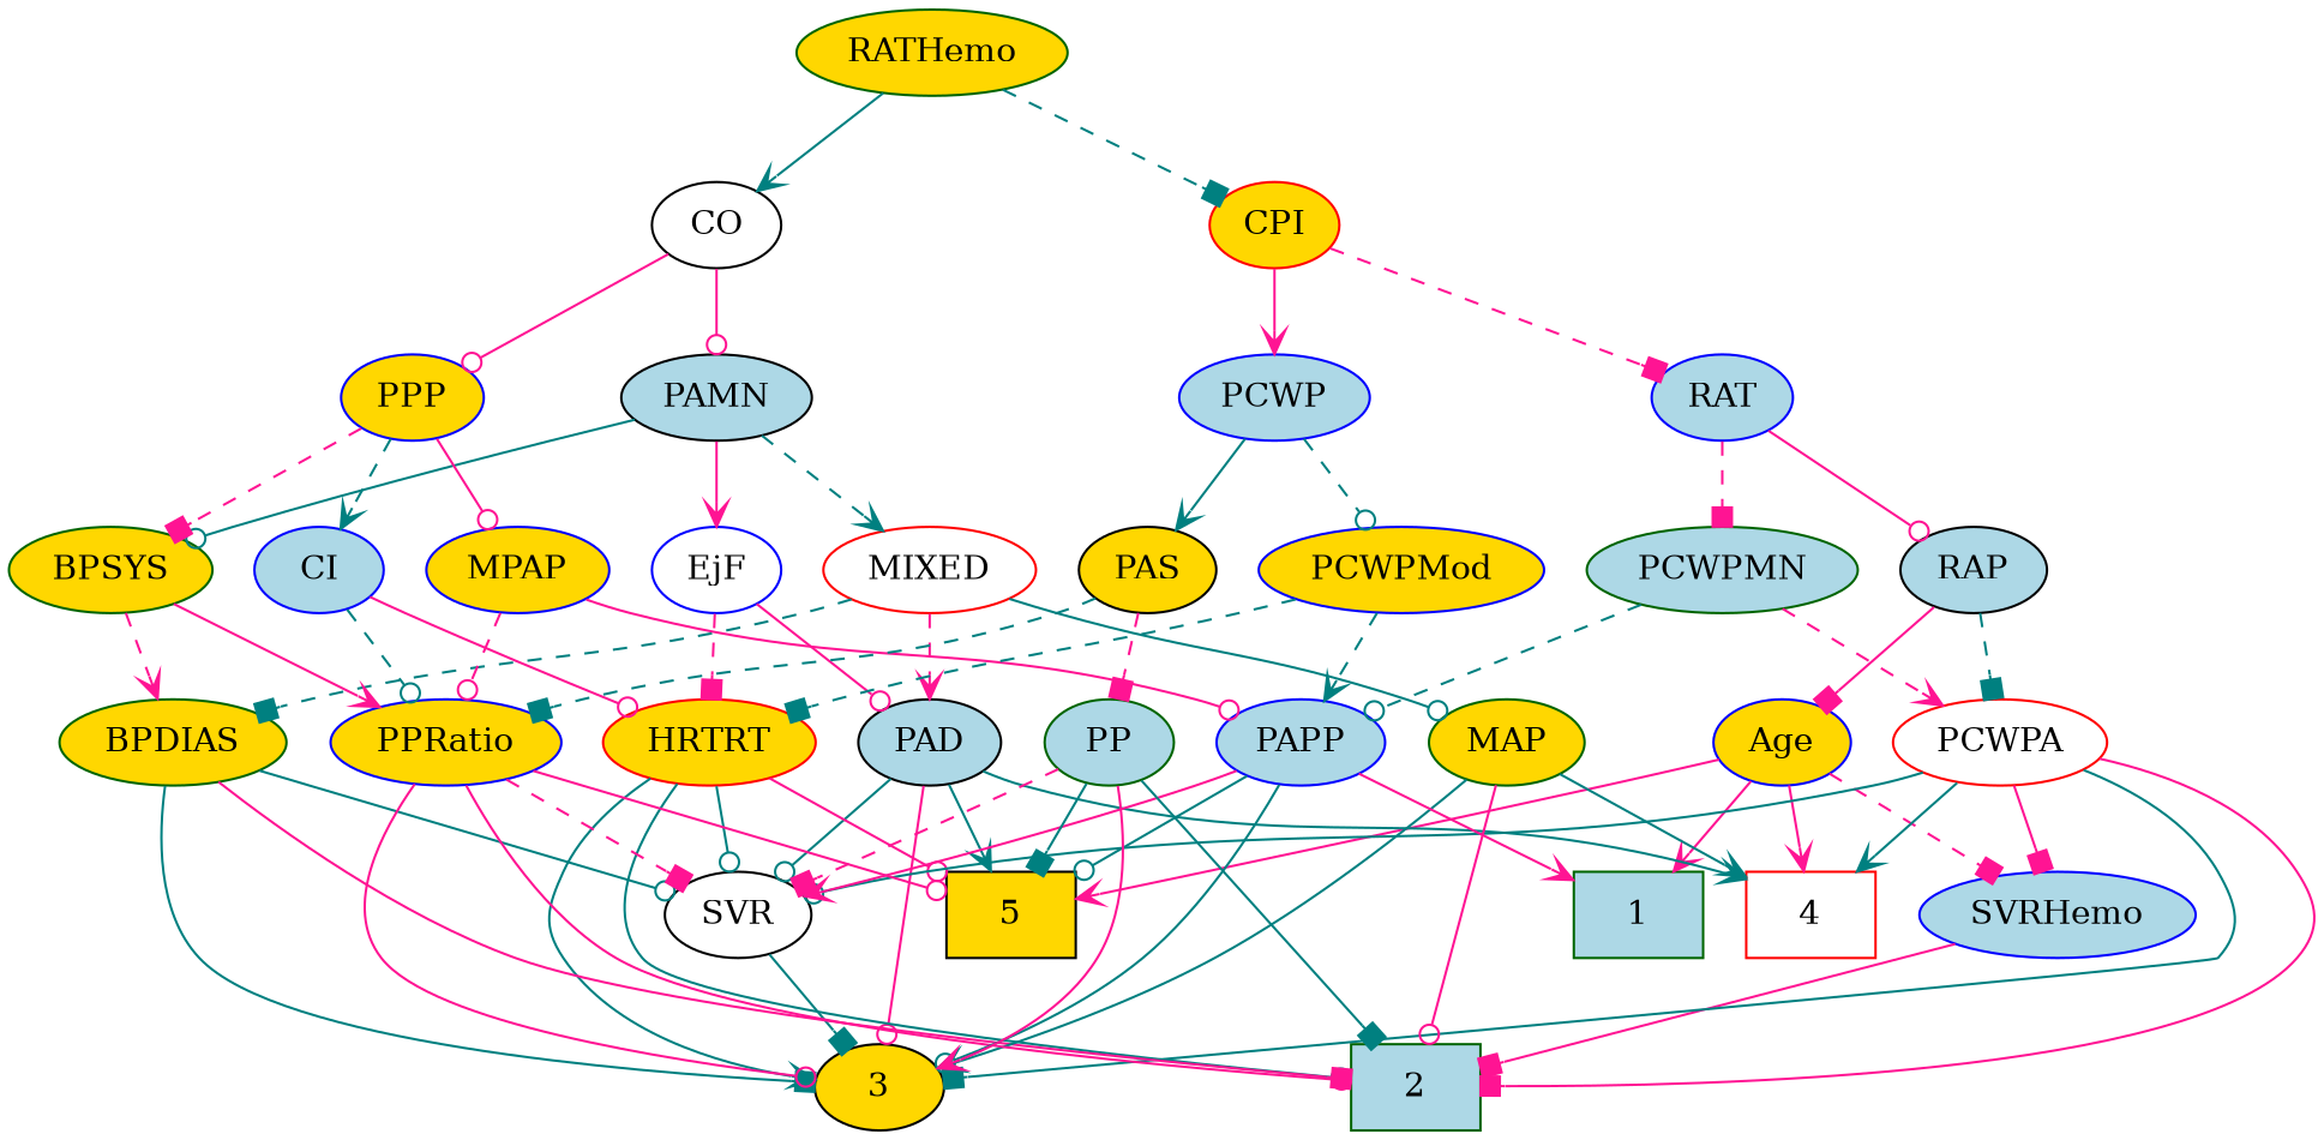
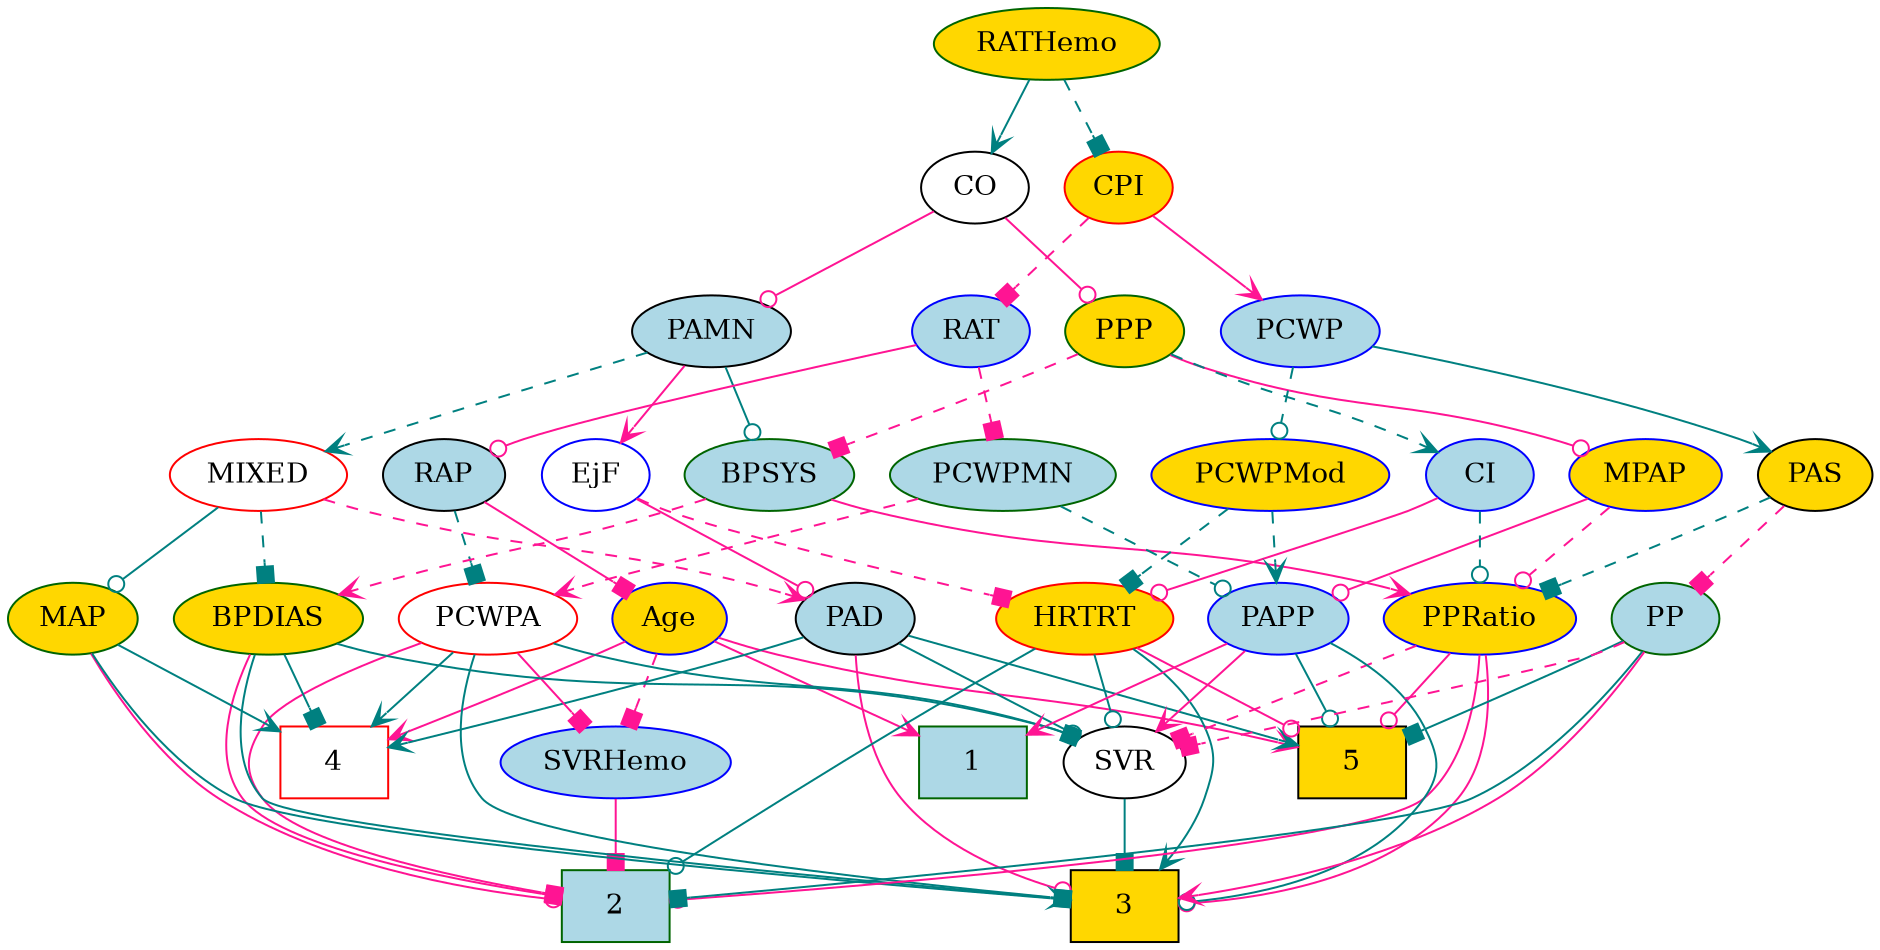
  strict digraph {
    node [color=blue fillcolor=lightblue style=filled]
    edge [arrowhead=box color=deeppink style=solid]
    1 [color=darkgreen height=0.5 shape=box width=0.75]
    2 [color=darkgreen height=0.5 shape=box width=0.75]
-   3 [color=black fillcolor=gold height=0.5 shape=ellipse width=0.75]
+   3 [color=black fillcolor=gold height=0.5 shape=box width=0.75]
    4 [color=red fillcolor=white height=0.5 shape=box width=0.75]
    5 [color=black fillcolor=gold height=0.5 shape=box width=0.75]
    Age [fillcolor=gold height=0.5 width=0.75]
    SVRHemo [height=0.5 width=1.3902]
    EjF [fillcolor=white height=0.5 width=0.75]
    PAD [color=black height=0.5 width=0.79437]
    HRTRT [color=red fillcolor=gold height=0.5 width=1.1013]
    SVR [color=black fillcolor=white height=0.5 width=0.77632]
    RAP [color=black height=0.5 width=0.77632]
    PCWPA [color=red fillcolor=white height=0.5 width=1.1555]
    MIXED [color=red fillcolor=white height=0.5 width=1.1193]
    BPDIAS [color=darkgreen fillcolor=gold height=0.5 width=1.1735]
    MAP [color=darkgreen fillcolor=gold height=0.5 width=0.84854]
    MPAP [fillcolor=gold height=0.5 width=0.97491]
    PPRatio [fillcolor=gold height=0.5 width=1.1013]
    PAPP [height=0.5 width=0.88464]
-   BPSYS [color=darkgreen fillcolor=gold height=0.5 width=1.0471]
+   BPSYS [color=darkgreen height=0.5 width=1.0471]
    CO [color=black fillcolor=white height=0.5 width=0.75]
    PAMN [color=black height=0.5 width=1.011]
-   PPP [fillcolor=gold height=0.5 width=0.75]
+   PPP [color=darkgreen fillcolor=gold height=0.5 width=0.75]
    CI [height=0.5 width=0.75]
    PAS [color=black fillcolor=gold height=0.5 width=0.75]
    PP [color=darkgreen height=0.5 width=0.75]
    RATHemo [color=darkgreen fillcolor=gold height=0.5 width=1.3721]
    CPI [color=red fillcolor=gold height=0.5 width=0.75]
    RAT [height=0.5 width=0.75827]
    PCWP [height=0.5 width=0.97491]
    PCWPMN [color=darkgreen height=0.5 width=1.3902]
    PCWPMod [fillcolor=gold height=0.5 width=1.4443]
    Age -> 1 [arrowhead=vee]
    Age -> 4 [arrowhead=vee]
    Age -> 5 [arrowhead=vee]
    Age -> SVRHemo [style=dashed]
    SVRHemo -> 2
    EjF -> PAD [arrowhead=odot]
    EjF -> HRTRT [style=dashed]
    PAD -> 3 [arrowhead=odot]
    PAD -> 4 [arrowhead=vee color=teal]
    PAD -> 5 [arrowhead=vee color=teal]
    PAD -> SVR [arrowhead=odot color=teal]
    HRTRT -> 2 [arrowhead=odot color=teal]
    HRTRT -> 3 [arrowhead=vee color=teal]
    HRTRT -> 5 [arrowhead=odot]
    HRTRT -> SVR [arrowhead=odot color=teal]
    SVR -> 3 [color=teal]
    RAP -> Age
    RAP -> PCWPA [color=teal style=dashed]
    PCWPA -> 2
    PCWPA -> 3 [color=teal]
    PCWPA -> 4 [arrowhead=vee color=teal]
    PCWPA -> SVRHemo
-   PCWPA -> SVR [arrowhead=odot color=teal]
+   PCWPA -> SVR [color=teal]
    MIXED -> PAD [arrowhead=vee style=dashed]
    MIXED -> BPDIAS [color=teal style=dashed]
    MIXED -> MAP [arrowhead=odot color=teal]
    BPDIAS -> 2
    BPDIAS -> 3 [color=teal]
+   BPDIAS -> 4 [color=teal]
    BPDIAS -> SVR [arrowhead=odot color=teal]
    MAP -> 2 [arrowhead=odot]
    MAP -> 3 [arrowhead=vee color=teal]
    MAP -> 4 [arrowhead=vee color=teal]
    MPAP -> PPRatio [arrowhead=odot style=dashed]
    MPAP -> PAPP [arrowhead=odot]
    PPRatio -> 2 [arrowhead=odot]
    PPRatio -> 3 [arrowhead=odot]
    PPRatio -> 5 [arrowhead=odot]
    PPRatio -> SVR [style=dashed]
    PAPP -> 1 [arrowhead=vee]
    PAPP -> 3 [arrowhead=odot color=teal]
    PAPP -> 5 [arrowhead=odot color=teal]
    PAPP -> SVR [arrowhead=vee]
    BPSYS -> BPDIAS [arrowhead=vee style=dashed]
    BPSYS -> PPRatio [arrowhead=vee]
    CO -> PAMN [arrowhead=odot]
    CO -> PPP [arrowhead=odot]
    PAMN -> EjF [arrowhead=vee]
    PAMN -> MIXED [arrowhead=vee color=teal style=dashed]
    PAMN -> BPSYS [arrowhead=odot color=teal]
    PPP -> MPAP [arrowhead=odot]
    PPP -> BPSYS [style=dashed]
    PPP -> CI [arrowhead=vee color=teal style=dashed]
    CI -> HRTRT [arrowhead=odot]
    CI -> PPRatio [arrowhead=odot color=teal style=dashed]
    PAS -> PPRatio [color=teal style=dashed]
    PAS -> PP [style=dashed]
    PP -> 2 [color=teal]
    PP -> 3 [arrowhead=vee]
    PP -> 5 [color=teal]
    PP -> SVR [style=dashed]
    RATHemo -> CO [arrowhead=vee color=teal]
    RATHemo -> CPI [color=teal style=dashed]
    CPI -> RAT [style=dashed]
    CPI -> PCWP [arrowhead=vee]
    RAT -> RAP [arrowhead=odot]
    RAT -> PCWPMN [style=dashed]
    PCWP -> PAS [arrowhead=vee color=teal]
    PCWP -> PCWPMod [arrowhead=odot color=teal style=dashed]
    PCWPMN -> PCWPA [arrowhead=vee style=dashed]
    PCWPMN -> PAPP [arrowhead=odot color=teal style=dashed]
    PCWPMod -> HRTRT [color=teal style=dashed]
    PCWPMod -> PAPP [arrowhead=vee color=teal style=dashed]
  }
